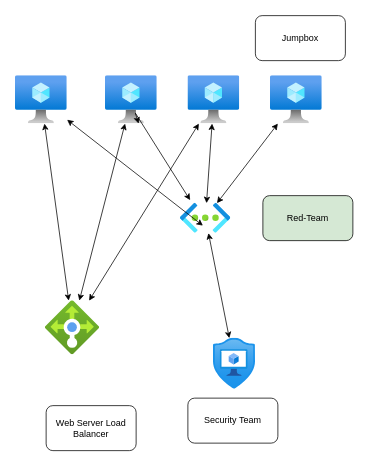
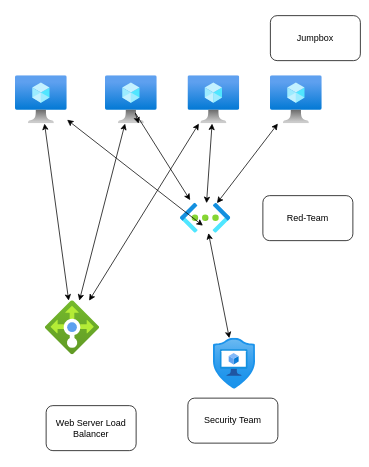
  <mxCell id="0" />
  <mxCell id="1" parent="0" />
  <mxCell id="2" value="" style="aspect=fixed;html=1;points=[];align=center;image;fontSize=12;image=img/lib/azure2/security/Application_Security_Groups.svg;" parent="1" vertex="1"><mxGeometry x="284" y="450" width="56.0" height="68" as="geometry" /></mxCell>
  <mxCell id="3" value="" style="aspect=fixed;html=1;points=[];align=center;image;fontSize=12;image=img/lib/azure2/networking/Load_Balancers.svg;" parent="1" vertex="1"><mxGeometry x="60" y="400" width="72" height="72" as="geometry" /></mxCell>
  <mxCell id="4" value="" style="aspect=fixed;html=1;points=[];align=center;image;fontSize=12;image=img/lib/azure2/compute/Virtual_Machine.svg;" parent="1" vertex="1"><mxGeometry x="140" y="100" width="69" height="64" as="geometry" /></mxCell>
  <mxCell id="5" value="" style="aspect=fixed;html=1;points=[];align=center;image;fontSize=12;image=img/lib/azure2/compute/Virtual_Machine.svg;" parent="1" vertex="1"><mxGeometry x="250" y="100" width="69" height="64" as="geometry" /></mxCell>
  <mxCell id="6" value="" style="aspect=fixed;html=1;points=[];align=center;image;fontSize=12;image=img/lib/azure2/compute/Virtual_Machine.svg;" parent="1" vertex="1"><mxGeometry x="360" y="100" width="69" height="64" as="geometry" /></mxCell>
  <mxCell id="7" value="" style="aspect=fixed;html=1;points=[];align=center;image;fontSize=12;image=img/lib/azure2/compute/Virtual_Machine.svg;" parent="1" vertex="1"><mxGeometry x="20" y="100" width="69" height="64" as="geometry" /></mxCell>
  <mxCell id="8" value="" style="aspect=fixed;html=1;points=[];align=center;image;fontSize=12;image=img/lib/azure2/networking/Virtual_Networks.svg;" parent="1" vertex="1"><mxGeometry x="240" y="270" width="67" height="40" as="geometry" /></mxCell>
  <mxCell id="9" value="" style="endArrow=classic;startArrow=classic;html=1;rounded=0;" parent="1" source="3" target="7" edge="1"><mxGeometry width="50" height="50" relative="1" as="geometry"><mxPoint x="190" y="350" as="sourcePoint" /><mxPoint x="240" y="300" as="targetPoint" /></mxGeometry></mxCell>
  <mxCell id="10" value="" style="endArrow=classic;startArrow=classic;html=1;rounded=0;" parent="1" source="3" target="4" edge="1"><mxGeometry width="50" height="50" relative="1" as="geometry"><mxPoint x="110" y="280" as="sourcePoint" /><mxPoint x="160" y="230" as="targetPoint" /></mxGeometry></mxCell>
  <mxCell id="11" value="" style="endArrow=classic;startArrow=classic;html=1;rounded=0;" parent="1" source="3" target="5" edge="1"><mxGeometry width="50" height="50" relative="1" as="geometry"><mxPoint x="150" y="320" as="sourcePoint" /><mxPoint x="200" y="270" as="targetPoint" /><Array as="points" /></mxGeometry></mxCell>
  <mxCell id="12" value="" style="endArrow=classic;startArrow=classic;html=1;rounded=0;" parent="1" source="2" target="8" edge="1"><mxGeometry width="50" height="50" relative="1" as="geometry"><mxPoint x="300" y="290" as="sourcePoint" /><mxPoint x="350" y="240" as="targetPoint" /></mxGeometry></mxCell>
  <mxCell id="13" value="Web Server Load Balancer" style="rounded=1;whiteSpace=wrap;html=1;" parent="1" vertex="1"><mxGeometry x="61" y="540" width="120" height="60" as="geometry" /></mxCell>
  <mxCell id="14" value="Security Team" style="rounded=1;whiteSpace=wrap;html=1;" parent="1" vertex="1"><mxGeometry x="250" y="530" width="120" height="60" as="geometry" /></mxCell>
- <mxCell id="15" value="Jumpbox" style="rounded=1;whiteSpace=wrap;html=1;" parent="1" vertex="1"><mxGeometry x="340" y="20" width="120" height="60" as="geometry" /></mxCell>
- <mxCell id="16" value="Red-Team" style="rounded=1;whiteSpace=wrap;html=1;fillColor=#d5e8d4;" parent="1" vertex="1"><mxGeometry x="350" y="260" width="120" height="60" as="geometry" /></mxCell>
+ <mxCell id="15" value="Jumpbox" style="rounded=1;whiteSpace=wrap;html=1;" parent="1" vertex="1"><mxGeometry x="360" y="20" width="120" height="60" as="geometry" /></mxCell>
+ <mxCell id="16" value="Red-Team" style="rounded=1;whiteSpace=wrap;html=1;" parent="1" vertex="1"><mxGeometry x="350" y="260" width="120" height="60" as="geometry" /></mxCell>
  <mxCell id="17" value="" style="endArrow=classic;startArrow=classic;html=1;rounded=0;" parent="1" edge="1" target="7"><mxGeometry width="50" height="50" relative="1" as="geometry"><mxPoint x="270" y="300" as="sourcePoint" /><mxPoint x="390" y="240" as="targetPoint" /></mxGeometry></mxCell>
  <mxCell id="18" value="" style="endArrow=classic;startArrow=classic;html=1;rounded=0;entryX=0.194;entryY=-0.1;entryDx=0;entryDy=0;entryPerimeter=0;" parent="1" target="8" edge="1" source="4"><mxGeometry width="50" height="50" relative="1" as="geometry"><mxPoint x="180" y="100" as="sourcePoint" /><mxPoint x="230" y="50" as="targetPoint" /><Array as="points"><mxPoint x="180" y="150" /></Array></mxGeometry></mxCell>
  <mxCell id="19" value="" style="endArrow=classic;startArrow=classic;html=1;rounded=0;" parent="1" target="8" edge="1" source="5"><mxGeometry width="50" height="50" relative="1" as="geometry"><mxPoint x="260" y="100" as="sourcePoint" /><mxPoint x="310" y="50" as="targetPoint" /></mxGeometry></mxCell>
  <mxCell id="20" value="" style="endArrow=classic;startArrow=classic;html=1;rounded=0;" parent="1" target="8" edge="1" source="6"><mxGeometry width="50" height="50" relative="1" as="geometry"><mxPoint x="380" y="90" as="sourcePoint" /><mxPoint x="400" y="60" as="targetPoint" /></mxGeometry></mxCell>
